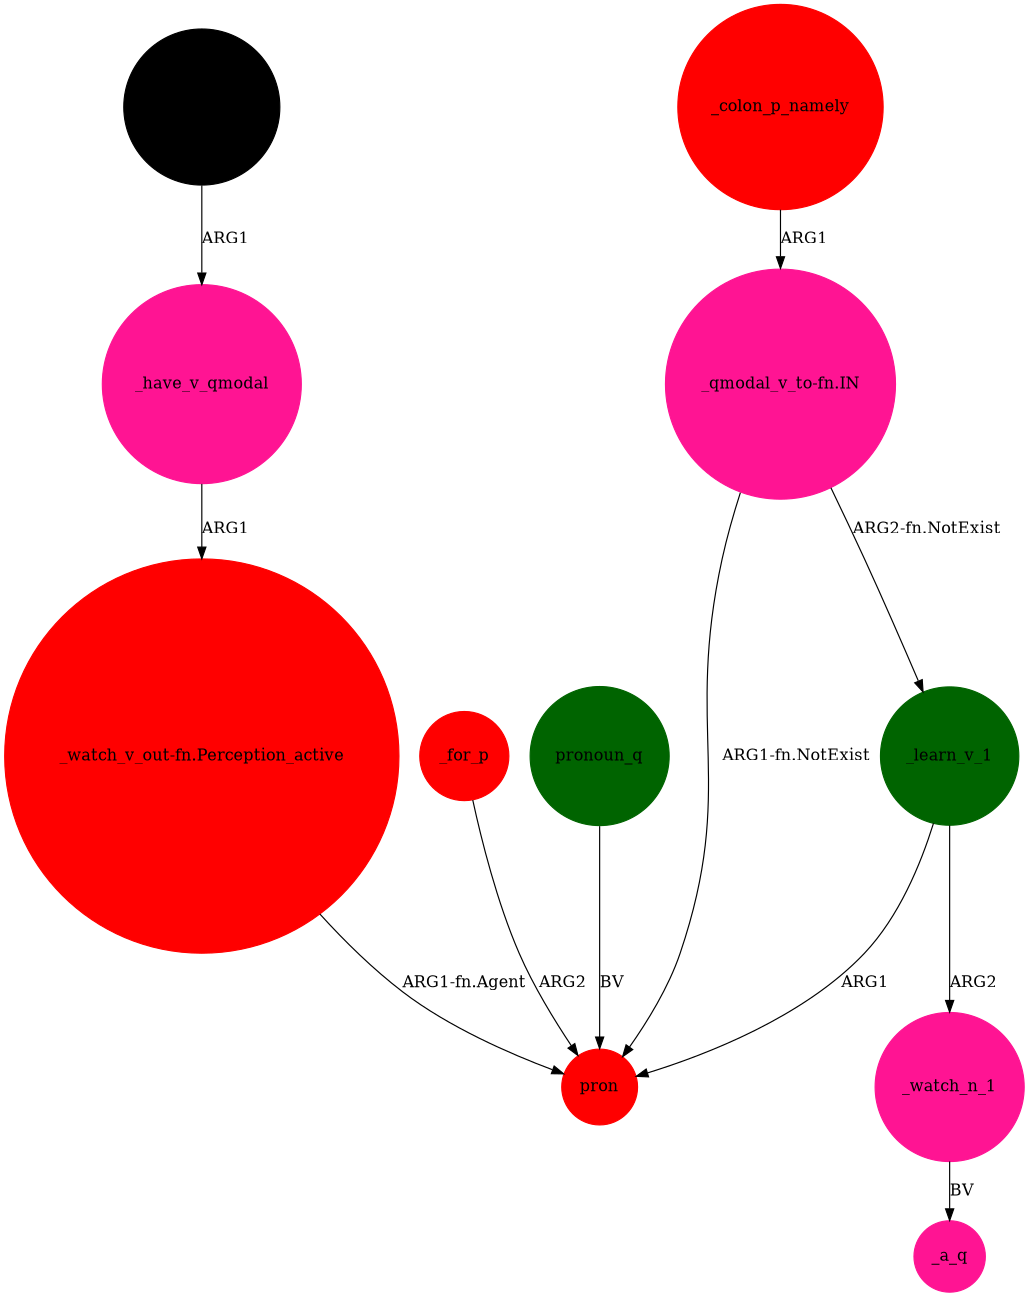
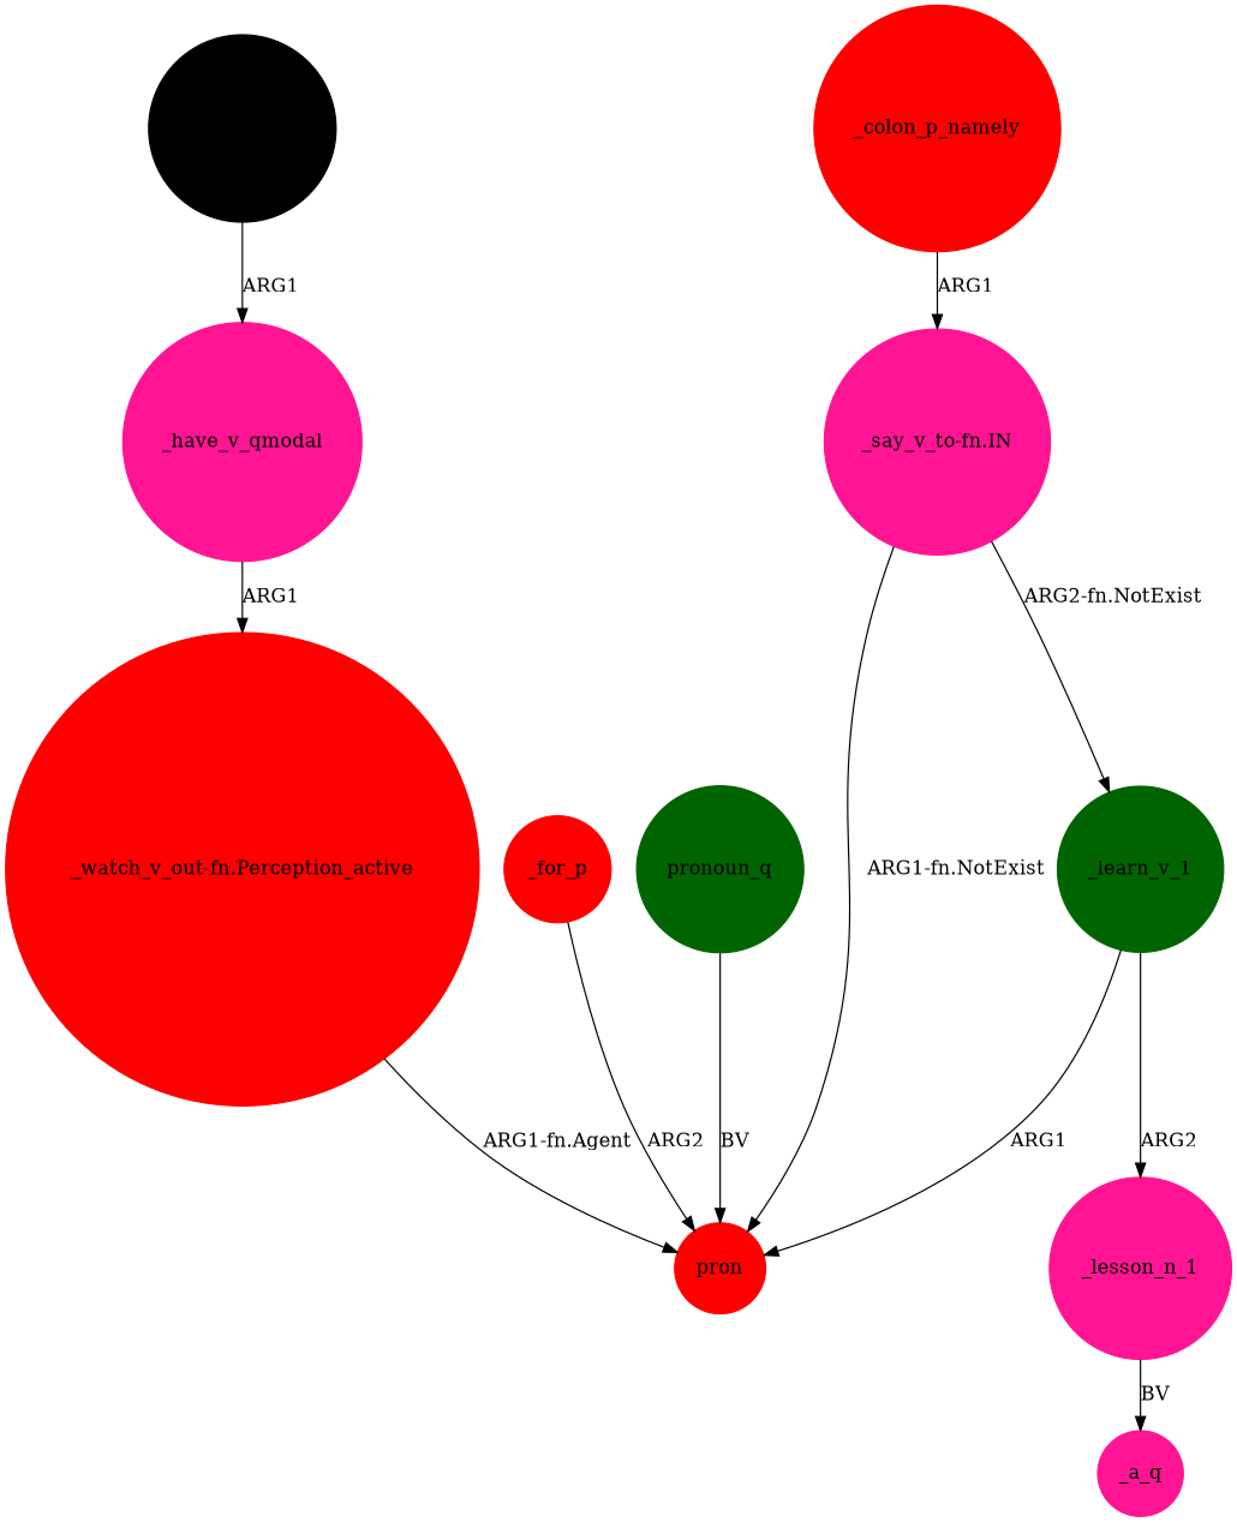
  digraph {
    node [color=deeppink shape=circle style=filled]
    _always_a_1 [color=black]
    _have_v_qmodal
    "_watch_v_out-fn.Perception_active" [color=red]
    pron [color=red]
    _for_p [color=red]
    pronoun_q [color=darkgreen]
-   _lesson_n_1 [label=_watch_n_1]
+   _lesson_n_1
    _a_q
-   "_say_v_to-fn.IN" [label="_qmodal_v_to-fn.IN"]
+   "_say_v_to-fn.IN"
    _learn_v_1 [color=darkgreen]
    _colon_p_namely [color=red]
    _always_a_1 -> _have_v_qmodal [label=ARG1]
    _have_v_qmodal -> "_watch_v_out-fn.Perception_active" [label=ARG1]
    "_watch_v_out-fn.Perception_active" -> pron [label="ARG1-fn.Agent"]
    _for_p -> pron [label=ARG2]
    pronoun_q -> pron [label=BV]
    _lesson_n_1 -> _a_q [label=BV]
    "_say_v_to-fn.IN" -> pron [label="ARG1-fn.NotExist"]
    "_say_v_to-fn.IN" -> _learn_v_1 [label="ARG2-fn.NotExist"]
    _learn_v_1 -> pron [label=ARG1]
    _learn_v_1 -> _lesson_n_1 [label=ARG2]
    _colon_p_namely -> "_say_v_to-fn.IN" [label=ARG1]
  }
